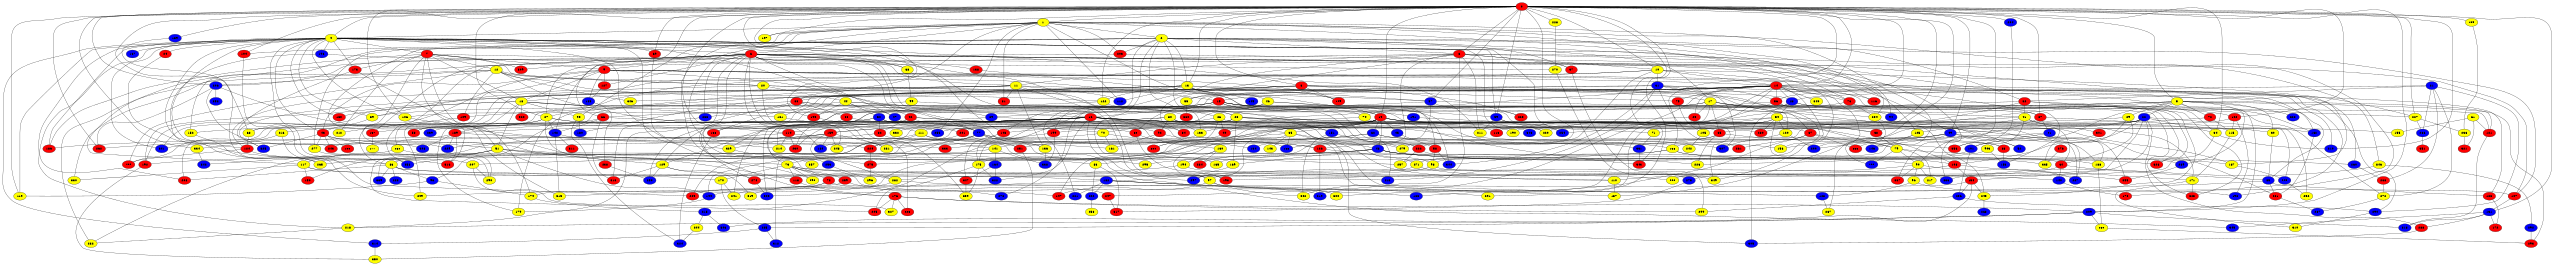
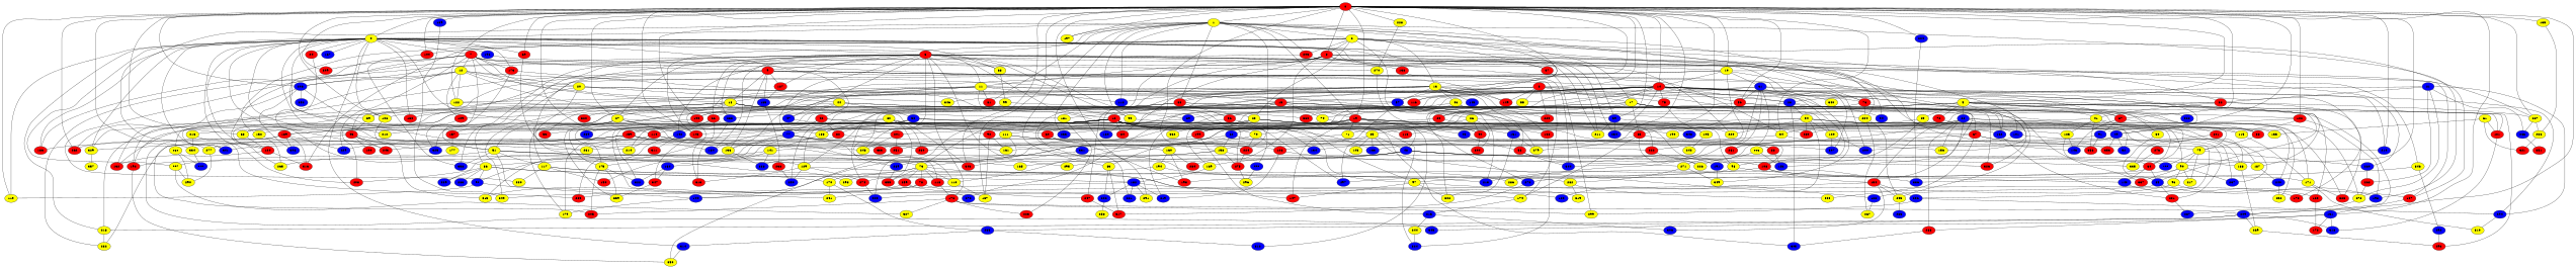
  graph {
    node [fillcolor=yellow style=filled]
    0 [fillcolor=red]
    1
    3 [fillcolor=red]
    4
    5
    8 [fillcolor=red]
    10
    13
    14 [fillcolor=red]
    19 [fillcolor=red]
    27
    34
    49 [fillcolor=blue]
    56 [fillcolor=red]
    57 [fillcolor=blue]
    59 [fillcolor=blue]
    63
    65 [fillcolor=red]
    69 [fillcolor=red]
    87 [fillcolor=red]
    90
    102 [fillcolor=red]
    104 [fillcolor=red]
    106
    114 [fillcolor=red]
    119
    122
    131 [fillcolor=blue]
    135
    137
    139 [fillcolor=blue]
    148 [fillcolor=red]
    158
    195 [fillcolor=red]
    197
    204 [fillcolor=blue]
    206 [fillcolor=blue]
    209 [fillcolor=blue]
    210 [fillcolor=blue]
    227
    228
    262 [fillcolor=red]
    279
    291
    309 [fillcolor=red]
    334
    343 [fillcolor=red]
    2
    6 [fillcolor=red]
    33 [fillcolor=red]
    81 [fillcolor=red]
    83
    94 [fillcolor=blue]
    95
    112 [fillcolor=blue]
    116 [fillcolor=red]
    146 [fillcolor=blue]
    198 [fillcolor=blue]
    203 [fillcolor=red]
    224 [fillcolor=red]
    234
    255 [fillcolor=blue]
    277
    17
    41
    55
    93 [fillcolor=blue]
    149 [fillcolor=red]
    153 [fillcolor=blue]
    181
    192 [fillcolor=red]
    225 [fillcolor=red]
    7 [fillcolor=red]
    24 [fillcolor=red]
    39
    42 [fillcolor=red]
    43 [fillcolor=red]
    68
    76 [fillcolor=red]
    124 [fillcolor=red]
    130 [fillcolor=red]
    133
    167 [fillcolor=blue]
    173 [fillcolor=red]
    186 [fillcolor=red]
    196 [fillcolor=blue]
    207
    208 [fillcolor=red]
    211
    218
    220
    243 [fillcolor=red]
    254 [fillcolor=blue]
    282
    314 [fillcolor=blue]
    329
    341 [fillcolor=blue]
    22 [fillcolor=blue]
    29
    30
    38 [fillcolor=red]
    72 [fillcolor=red]
    101 [fillcolor=blue]
    121 [fillcolor=red]
    129
    175
    289 [fillcolor=blue]
    293 [fillcolor=red]
    328 [fillcolor=blue]
    37 [fillcolor=red]
    11
    84 [fillcolor=red]
    125
    142 [fillcolor=blue]
    221 [fillcolor=blue]
    n116 [label=846]
    247 [fillcolor=red]
    284 [fillcolor=red]
    31 [fillcolor=blue]
    222 [fillcolor=red]
    46
    58 [fillcolor=red]
    75 [fillcolor=red]
    145 [fillcolor=blue]
    168 [fillcolor=red]
    180 [fillcolor=blue]
    325 [fillcolor=blue]
    15 [fillcolor=red]
    25 [fillcolor=red]
    28 [fillcolor=blue]
    40 [fillcolor=red]
    98
    123 [fillcolor=red]
    178 [fillcolor=red]
    199 [fillcolor=red]
    219 [fillcolor=blue]
    245
    250 [fillcolor=blue]
    274 [fillcolor=red]
    278 [fillcolor=blue]
    294 [fillcolor=blue]
    302
    340
    349
    111
    159 [fillcolor=red]
    67 [fillcolor=red]
    45 [fillcolor=blue]
    48 [fillcolor=blue]
    62 [fillcolor=blue]
    71
    147 [fillcolor=red]
    312 [fillcolor=blue]
    348 [fillcolor=blue]
    152
    70
    110
    298
-   257
    200 [fillcolor=blue]
    52 [fillcolor=blue]
    237 [fillcolor=blue]
    251 [fillcolor=red]
    353 [fillcolor=red]
    74
    190
    326 [fillcolor=red]
    272
    126 [fillcolor=red]
    174
    134 [fillcolor=blue]
    356 [fillcolor=red]
    226
    214
    91 [fillcolor=blue]
    240 [fillcolor=blue]
    337 [fillcolor=red]
    217
    96
    273 [fillcolor=blue]
    144 [fillcolor=blue]
    115
    358 [fillcolor=blue]
    315
    230 [fillcolor=red]
    288 [fillcolor=red]
    318 [fillcolor=blue]
    172 [fillcolor=red]
    345 [fillcolor=blue]
    236
    249
    347 [fillcolor=red]
    165
    275 [fillcolor=red]
    359
    336 [fillcolor=blue]
    333 [fillcolor=red]
    308 [fillcolor=blue]
    352 [fillcolor=blue]
    235 [fillcolor=blue]
    269
    266 [fillcolor=blue]
    270
    342 [fillcolor=blue]
    23
    26
    32 [fillcolor=red]
    107 [fillcolor=red]
    316 [fillcolor=red]
    9 [fillcolor=red]
    16 [fillcolor=red]
    47 [fillcolor=blue]
    66 [fillcolor=red]
    77 [fillcolor=blue]
    89 [fillcolor=blue]
    97
    117
    127 [fillcolor=red]
    138 [fillcolor=red]
    157 [fillcolor=red]
    162 [fillcolor=blue]
    176 [fillcolor=red]
    184 [fillcolor=blue]
    233 [fillcolor=blue]
    248
    295
    109 [fillcolor=red]
    36 [fillcolor=red]
    213 [fillcolor=blue]
    202 [fillcolor=blue]
    317 [fillcolor=red]
    324 [fillcolor=blue]
    260 [fillcolor=blue]
    232
    267
    290
    35
    120
    151 [fillcolor=blue]
    189 [fillcolor=red]
    169
    307 [fillcolor=blue]
    332
    304 [fillcolor=red]
    323 [fillcolor=red]
    113 [fillcolor=red]
    280 [fillcolor=red]
    299
    265
    171
    301 [fillcolor=red]
    360 [fillcolor=red]
    223 [fillcolor=red]
    350
    12
    18
    20
    51
    212
    229 [fillcolor=blue]
    86
    188
    60 [fillcolor=red]
    82 [fillcolor=red]
    239 [fillcolor=blue]
    100 [fillcolor=red]
    118 [fillcolor=red]
    99
    132 [fillcolor=red]
    141
    327
    300
    319
    357
    163 [fillcolor=blue]
    231
    154 [fillcolor=red]
    156
    252
    286
    108 [fillcolor=red]
    64 [fillcolor=red]
    201 [fillcolor=red]
    85 [fillcolor=blue]
    79
    256 [fillcolor=blue]
    271
    313 [fillcolor=red]
    322 [fillcolor=blue]
    205 [fillcolor=red]
    355 [fillcolor=red]
    136
    185 [fillcolor=blue]
    187
    264
    53 [fillcolor=red]
    179
    73
    241
    297 [fillcolor=blue]
    303 [fillcolor=blue]
    305 [fillcolor=blue]
    216
    285 [fillcolor=red]
    339 [fillcolor=blue]
    92 [fillcolor=red]
    253 [fillcolor=blue]
    330
    170
    150 [fillcolor=red]
    344 [fillcolor=blue]
    177
    281 [fillcolor=red]
    346
    320 [fillcolor=red]
    44
    215 [fillcolor=blue]
    166 [fillcolor=blue]
    161
    311 [fillcolor=red]
    292 [fillcolor=blue]
    182 [fillcolor=blue]
    283 [fillcolor=blue]
    338 [fillcolor=blue]
    238 [fillcolor=red]
    261 [fillcolor=red]
    331 [fillcolor=blue]
    105
    54
    140 [fillcolor=blue]
    263 [fillcolor=blue]
    310
    128 [fillcolor=blue]
    143
    78 [fillcolor=red]
    259 [fillcolor=red]
    193 [fillcolor=red]
    335
    88 [fillcolor=red]
    50 [fillcolor=blue]
    191 [fillcolor=blue]
    21 [fillcolor=blue]
    268 [fillcolor=red]
    351 [fillcolor=red]
    287 [fillcolor=blue]
    306 [fillcolor=blue]
    242
    183 [fillcolor=blue]
    160
    155
    194
    61
    321 [fillcolor=red]
    80
    258
    296
    n357 [label=903]
    164 [fillcolor=blue]
    244
    276 [fillcolor=red]
    0 -- 1
    0 -- 3
    0 -- 4
    0 -- 5
    0 -- 8
    0 -- 10
    0 -- 13
    0 -- 14
    0 -- 19
    0 -- 27
    0 -- 34
    0 -- 49
    0 -- 56
    0 -- 57
    0 -- 59
    0 -- 63
    0 -- 65
    0 -- 69
    0 -- 87
    0 -- 90
    0 -- 102
    0 -- 104
    0 -- 106
    0 -- 114
    0 -- 119
    0 -- 122
    0 -- 131
    0 -- 135
    0 -- 137
    0 -- 139
    0 -- 148
    0 -- 158
    0 -- 195
    0 -- 197
    0 -- 204
    0 -- 206
    0 -- 209
    0 -- 210
    0 -- 227
    0 -- 228
    0 -- 262
    0 -- 279
    0 -- 291
    0 -- 309
    0 -- 334
    0 -- 343
    1 -- 4
    1 -- 19
    1 -- 197
    1 -- 2
    1 -- 6
    1 -- 33
    1 -- 81
    1 -- 83
    1 -- 94
    1 -- 95
    1 -- 112
    1 -- 116
    1 -- 146
    1 -- 198
    1 -- 203
    1 -- 224
    1 -- 234
    1 -- 255
    1 -- 277
    3 -- 17
    3 -- 41
    3 -- 55
    3 -- 93
    3 -- 149
    3 -- 153
    3 -- 181
    3 -- 192
    3 -- 225
    4 -- 59
    4 -- 69
    4 -- 106
    4 -- 119
    4 -- 6
    4 -- 7
    4 -- 24
    4 -- 39
    4 -- 42
    4 -- 43
    4 -- 68
    4 -- 76
    4 -- 124
    4 -- 130
    4 -- 133
    4 -- 167
    4 -- 173
    4 -- 186
    4 -- 196
    4 -- 207
    4 -- 208
    4 -- 211
    4 -- 218
    4 -- 220
    4 -- 243
    4 -- 254
-   4 -- 282
+   4 -- 231
    4 -- 314
    4 -- 329
    4 -- 341
    5 -- 209
    5 -- 22
    5 -- 29
    5 -- 30
    5 -- 38
    5 -- 72
    5 -- 101
    5 -- 121
    5 -- 129
    5 -- 175
    5 -- 289
    5 -- 293
    5 -- 328
    8 -- 10
    8 -- 211
    8 -- 37
    8 -- 11
    8 -- 84
    8 -- 125
    8 -- 142
    8 -- 221
    8 -- n116
    8 -- 247
    8 -- 284
    10 -- 14
    10 -- 27
    10 -- 87
    10 -- 227
    10 -- 39
    10 -- 31
    10 -- 222
    13 -- 57
    13 -- 122
    13 -- 33
    13 -- 112
    13 -- 149
    13 -- 46
    13 -- 58
    13 -- 75
    13 -- 145
    13 -- 168
    13 -- 180
    13 -- 325
    14 -- 56
    14 -- 33
    14 -- 116
    14 -- 76
    14 -- 254
    14 -- 75
    14 -- 15
    14 -- 25
    14 -- 28
    14 -- 40
    14 -- 98
    14 -- 123
    14 -- 178
    14 -- 199
    14 -- 219
    14 -- 245
    14 -- 250
    14 -- 274
    14 -- 278
    14 -- 294
    14 -- 302
    14 -- 340
    14 -- 349
    19 -- 38
    19 -- 175
    19 -- 40
    19 -- 199
    19 -- 111
    19 -- 159
    19 -- 67
    19 -- 45
    19 -- 48
    19 -- 62
    19 -- 71
    19 -- 147
    19 -- 312
    19 -- 348
    27 -- 63
    27 -- 142
    27 -- 152
    27 -- 70
    27 -- 110
    27 -- 298
    34 -- 210
    34 -- 110
-   49 -- 257
    49 -- 200
    49 -- 52
    49 -- 237
    49 -- 251
    49 -- 353
    56 -- 94
    56 -- 74
    56 -- 190
    56 -- 326
    57 -- 225
    57 -- 175
    57 -- 272
    57 -- 126
    59 -- 211
    59 -- 220
    59 -- 254
    63 -- 124
    65 -- 174
    65 -- 134
    65 -- 356
    65 -- 226
    69 -- 214
    87 -- 146
    87 -- 91
    87 -- 240
    90 -- 237
    90 -- 337
    90 -- 217
    90 -- 96
    90 -- 273
    102 -- 198
    102 -- 144
    102 -- 115
    104 -- 358
    106 -- 315
    114 -- 243
    114 -- 251
    114 -- 214
    114 -- 230
    122 -- 343
    122 -- 329
    131 -- 288
    131 -- 318
    131 -- 172
    131 -- 345
    135 -- 236
    139 -- 249
    148 -- 347
    158 -- 289
    158 -- 326
    158 -- 165
    158 -- 275
    195 -- 359
    204 -- 336
    206 -- 262
    206 -- 333
    206 -- 308
    206 -- 352
    209 -- 218
    209 -- 318
    209 -- 235
    209 -- 269
    227 -- 236
    227 -- 266
    228 -- 270
    334 -- 342
    2 -- 8
    2 -- 13
    2 -- 104
    2 -- 148
    2 -- 203
    2 -- 17
    2 -- 37
    2 -- 152
-   2 -- 257
    2 -- 337
    2 -- 23
    2 -- 26
    2 -- 32
    2 -- 107
    2 -- 316
    6 -- 27
    6 -- 34
    6 -- 49
    6 -- 206
    6 -- 68
    6 -- 76
    6 -- 11
    6 -- 358
    6 -- 9
    6 -- 16
    6 -- 47
    6 -- 66
    6 -- 77
    6 -- 89
    6 -- 97
    6 -- 117
    6 -- 127
    6 -- 138
    6 -- 157
    6 -- 162
    6 -- 176
    6 -- 184
    6 -- 233
    6 -- 248
    6 -- 295
    33 -- 279
    33 -- 218
    33 -- 233
    33 -- 109
    33 -- 36
    33 -- 213
    83 -- 202
    83 -- 317
    95 -- 180
    95 -- 324
    203 -- 260
    203 -- 232
    224 -- 275
    234 -- 245
    234 -- 267
    277 -- 290
    17 -- 65
    17 -- 234
    17 -- 25
    17 -- 67
    17 -- 52
    17 -- 89
    17 -- 36
    17 -- 35
    17 -- 120
    41 -- 125
    41 -- 71
    41 -- 356
    41 -- 171
    41 -- 301
    55 -- 360
    93 -- 119
    93 -- 174
    181 -- 223
    192 -- 350
    7 -- 309
    7 -- 173
    7 -- 186
    7 -- 174
    7 -- 107
    7 -- 9
    7 -- 12
    7 -- 18
    7 -- 20
    7 -- 51
    7 -- 212
    7 -- 229
    24 -- 86
    39 -- 43
    42 -- 77
    42 -- 188
    42 -- 60
    42 -- 82
    42 -- 239
    43 -- 277
    43 -- 243
    43 -- 325
    43 -- 51
    43 -- 100
    43 -- 118
    68 -- 99
    76 -- 234
    76 -- 326
    76 -- 230
    124 -- 316
    124 -- 132
    133 -- 141
    173 -- 325
    173 -- 275
    196 -- 270
    196 -- 265
    207 -- 290
    207 -- 327
    218 -- 232
    282 -- 300
    282 -- 319
    314 -- 350
    329 -- 357
    22 -- 34
    22 -- 49
    22 -- 101
    22 -- 288
    22 -- 163
    22 -- 231
    22 -- 154
    22 -- 156
    22 -- 252
    22 -- 286
    29 -- 108
    29 -- 64
    29 -- 201
    30 -- 85
    38 -- 79
    72 -- 133
    72 -- 115
    101 -- 256
    101 -- 271
    121 -- 318
    129 -- 250
    129 -- 274
    129 -- 319
    129 -- 313
    175 -- 359
    175 -- 322
    175 -- 205
    289 -- 355
    37 -- 299
    11 -- 81
    11 -- 112
    11 -- 249
    11 -- 97
    11 -- 151
    11 -- 18
    11 -- 85
    11 -- 136
    11 -- 53
    11 -- 179
    125 -- 146
    125 -- 166
    142 -- 315
    142 -- 161
    142 -- 311
    n116 -- 336
    n116 -- 292
    247 -- 317
    31 -- 56
    31 -- 210
    31 -- 55
    31 -- 213
    31 -- 307
    31 -- 156
    31 -- 344
    31 -- 346
    31 -- 261
-   222 -- 257
    222 -- 226
    46 -- 59
    46 -- 70
    46 -- 280
    46 -- 60
    58 -- 98
    58 -- 344
    75 -- 105
    168 -- 324
    15 -- 19
    15 -- 87
    15 -- 39
    15 -- 38
    15 -- 129
    15 -- 74
    15 -- 16
    15 -- 66
    15 -- 323
    15 -- 331
    25 -- 73
    25 -- 105
    28 -- 102
    28 -- 106
    28 -- 162
    28 -- 305
    28 -- 54
    40 -- 304
    98 -- 297
    98 -- 140
    123 -- 172
    199 -- 215
    199 -- 338
    245 -- 263
    274 -- 303
    294 -- 310
    111 -- 224
    111 -- 141
    111 -- 156
    111 -- 150
    159 -- 186
    159 -- 282
    159 -- 329
    159 -- 184
    159 -- 248
    159 -- 229
    159 -- 231
    67 -- 353
    67 -- 300
    67 -- 79
    67 -- 261
    45 -- 58
    48 -- 192
    48 -- 295
    48 -- 169
    48 -- 86
    48 -- 188
    48 -- 108
    48 -- 187
    48 -- 335
    62 -- 158
    62 -- 83
    62 -- 333
    62 -- 88
    71 -- 331
    152 -- 265
    70 -- 224
    70 -- 126
    70 -- 161
    110 -- 137
    251 -- 350
    74 -- 114
    74 -- 190
    272 -- 287
    126 -- 219
    126 -- 271
    174 -- 215
    91 -- 158
    91 -- 356
    91 -- 281
    240 -- 252
    96 -- 198
    96 -- 128
    273 -- 317
    144 -- 179
    115 -- 171
    288 -- 305
    236 -- 321
    347 -- 359
    275 -- 296
    235 -- 314
    235 -- 312
    269 -- 293
    266 -- 351
    270 -- 273
    23 -- 65
    23 -- 237
    23 -- 214
    23 -- 151
    23 -- 189
    23 -- 169
    23 -- 307
    23 -- 332
    26 -- 148
    26 -- 40
    26 -- 98
    26 -- 304
    32 -- 227
    32 -- 41
    32 -- 323
    32 -- 113
    32 -- 280
    107 -- 131
    9 -- 14
    9 -- 149
    9 -- 43
    9 -- 200
    9 -- 127
    9 -- 18
    9 -- 86
    9 -- 136
    9 -- 185
    9 -- 187
    9 -- 264
    16 -- 63
    16 -- 208
    16 -- 30
    16 -- 84
    16 -- 159
    16 -- 134
    16 -- 35
    16 -- 113
    16 -- 188
    16 -- 132
    16 -- 163
    16 -- 108
    16 -- 322
    16 -- 179
    16 -- 73
    16 -- 241
    16 -- 297
    16 -- 303
    16 -- 305
    47 -- 201
    66 -- 142
    66 -- 115
    66 -- 313
    66 -- 216
    77 -- 222
    77 -- 126
    77 -- 165
    77 -- 205
    77 -- 136
    77 -- 285
    77 -- 339
    89 -- 92
    89 -- 253
    97 -- 302
    97 -- 147
    97 -- 107
    117 -- 336
    117 -- 330
    117 -- 170
    117 -- 150
    127 -- 185
    138 -- 344
    157 -- 177
    162 -- 281
    176 -- 209
    176 -- 299
    176 -- 223
    176 -- 327
    176 -- 205
    233 -- 313
    109 -- 212
    36 -- 168
    36 -- 77
    202 -- 258
    260 -- 268
    35 -- 341
    35 -- 48
    35 -- 163
    35 -- 297
    35 -- 128
    35 -- 143
    120 -- 200
    120 -- 307
    151 -- 279
    151 -- 302
    189 -- 262
    189 -- 345
    189 -- 308
    189 -- 316
    189 -- 229
    169 -- 182
    171 -- 323
    171 -- 310
    301 -- 335
    12 -- 122
    12 -- 206
    12 -- 15
    12 -- 111
    12 -- 109
    12 -- 20
    12 -- 132
    12 -- 330
    12 -- 346
    18 -- 95
    18 -- 181
    18 -- 192
    18 -- 130
    18 -- 121
    18 -- 23
    18 -- 189
    18 -- 51
    18 -- 320
    20 -- 57
    20 -- 124
    20 -- 28
    20 -- 231
    20 -- 44
    51 -- 129
    51 -- 144
    51 -- 358
    51 -- 117
    51 -- 265
    51 -- 64
    51 -- 73
    86 -- 93
    86 -- 208
    86 -- 213
    86 -- 339
    86 -- 182
    86 -- 283
    188 -- 269
    60 -- 193
    60 -- 160
    82 -- 232
    82 -- 88
    118 -- 176
    99 -- 195
    99 -- 360
    141 -- 207
    141 -- 338
    141 -- 164
    154 -- 245
    154 -- 256
    154 -- 241
    154 -- 306
    108 -- 171
    108 -- 154
    108 -- 193
    64 -- 97
    64 -- 85
    64 -- 140
    201 -- 251
    201 -- 248
    85 -- 123
    85 -- 303
    85 -- 281
    79 -- 90
    79 -- 217
    79 -- 260
    79 -- 166
    256 -- 294
    256 -- 299
    271 -- 282
    271 -- 349
    136 -- 338
    185 -- 238
    187 -- 240
    264 -- 342
    264 -- 290
    73 -- 147
    73 -- 110
    73 -- 298
    73 -- 118
    73 -- 355
    73 -- 170
    73 -- 78
    73 -- 259
    216 -- 334
    216 -- 285
    92 -- 137
    92 -- 161
    253 -- 296
    170 -- 235
    170 -- 241
    281 -- 287
    44 -- 195
    44 -- 341
    44 -- 222
    44 -- 47
    44 -- 50
    44 -- 191
    215 -- 306
    215 -- 244
    292 -- 293
    182 -- 291
    182 -- 221
    182 -- 219
    182 -- 202
    182 -- 285
    182 -- 183
    238 -- 250
    331 -- 343
    105 -- 242
    54 -- 90
    54 -- 255
    54 -- 220
    54 -- 348
    54 -- 120
    54 -- 280
    54 -- 64
    54 -- 79
    54 -- 183
    140 -- 178
    128 -- 267
    78 -- 247
    78 -- 144
    78 -- 249
    259 -- 278
    259 -- 315
    88 -- 153
    50 -- 255
    50 -- 157
    50 -- 82
    50 -- 187
    50 -- 53
    50 -- 155
    191 -- 349
    21 -- 28
    21 -- 294
    21 -- 272
    21 -- 266
    21 -- 32
    21 -- 268
    268 -- 272
    160 -- 284
    160 -- 193
    160 -- 194
    194 -- 274
    194 -- 286
    61 -- 121
    61 -- 155
    61 -- 321
    80 -- 133
    80 -- 230
    80 -- 162
    80 -- 184
    80 -- 355
    80 -- 92
    n357 -- 153
    n357 -- 226
    164 -- 347
    164 -- 322
    244 -- 324
    276 -- 335
  }
